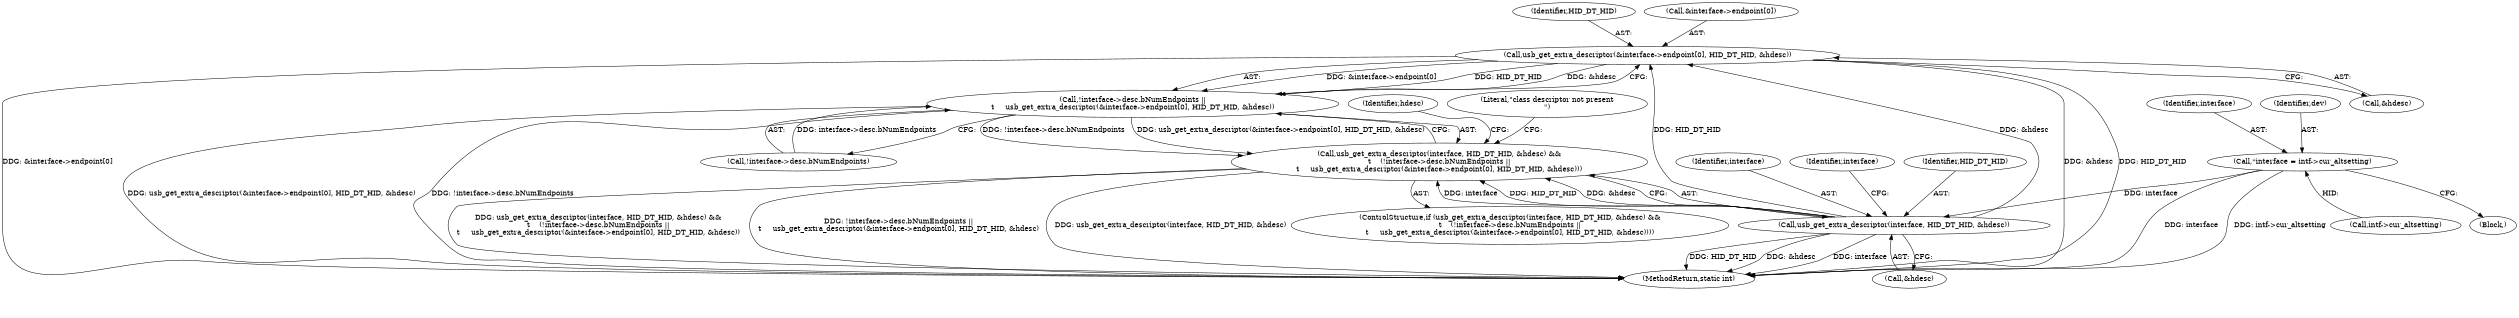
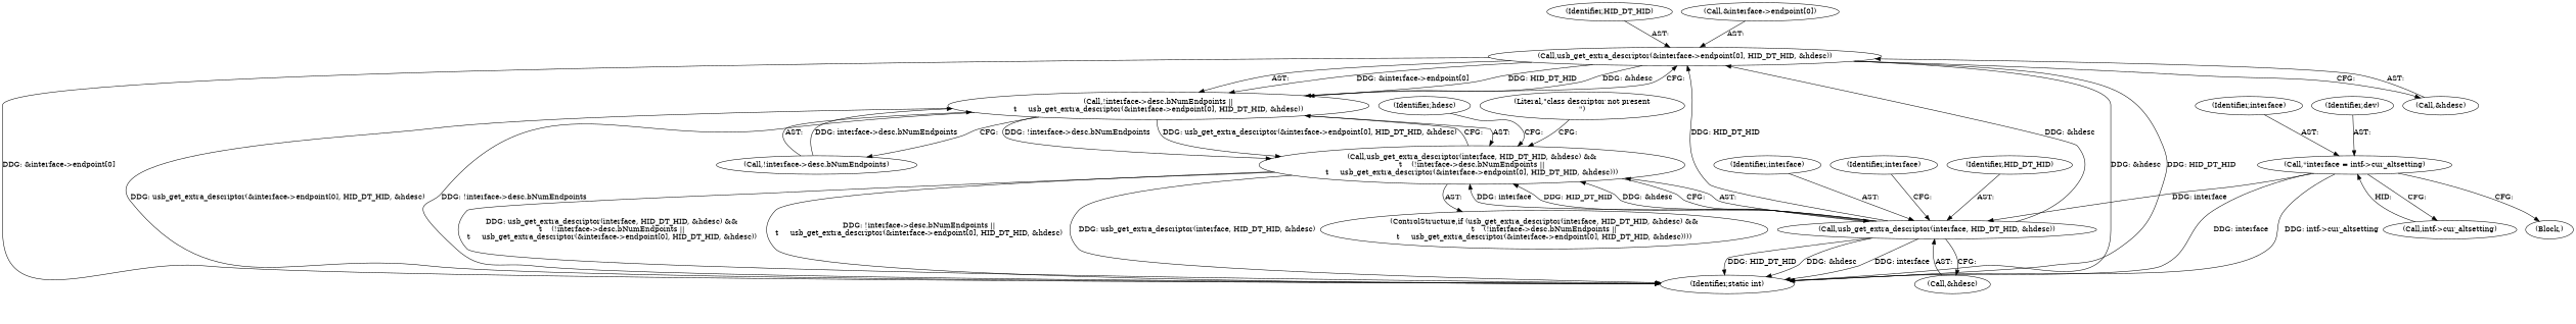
  digraph {
    n1 [label="(Call,usb_get_extra_descriptor(&interface->endpoint[0], HID_DT_HID, &hdesc))"]
    n2 [label="(Call,!interface->desc.bNumEndpoints ||\n\t     usb_get_extra_descriptor(&interface->endpoint[0], HID_DT_HID, &hdesc))"]
-   n3 [label="(MethodReturn,static int)"]
+   n3 [label="(Identifier,static int)"]
    n4 [label="(Call,&hdesc)"]
    n5 [label="(Call,usb_get_extra_descriptor(interface, HID_DT_HID, &hdesc) &&\n\t    (!interface->desc.bNumEndpoints ||\n\t     usb_get_extra_descriptor(&interface->endpoint[0], HID_DT_HID, &hdesc)))"]
    n6 [label="(Call,!interface->desc.bNumEndpoints)"]
    n7 [label="(Call,usb_get_extra_descriptor(interface, HID_DT_HID, &hdesc))"]
    n8 [label="(Call,&hdesc)"]
    n9 [label="(ControlStructure,if (usb_get_extra_descriptor(interface, HID_DT_HID, &hdesc) &&\n\t    (!interface->desc.bNumEndpoints ||\n\t     usb_get_extra_descriptor(&interface->endpoint[0], HID_DT_HID, &hdesc))))"]
    n10 [label="(Call,*interface = intf->cur_altsetting)"]
    n11 [label="(Call,intf->cur_altsetting)"]
    n12 [label="(Block,)"]
    n13 [label="(Identifier,hdesc)"]
    n14 [label="(Identifier,interface)"]
    n15 [label="(Identifier,HID_DT_HID)"]
    n16 [label="(Call,&interface->endpoint[0])"]
    n17 [label="(Literal,\"class descriptor not present\n\")"]
    n18 [label="(Identifier,interface)"]
    n19 [label="(Identifier,interface)"]
    n20 [label="(Identifier,dev)"]
    n21 [label="(Identifier,HID_DT_HID)"]
    n1 -> n2 [label="AST: "]
    n1 -> n2 [label="DDG: &interface->endpoint[0]"]
    n1 -> n2 [label="DDG: HID_DT_HID"]
    n1 -> n2 [label="DDG: &hdesc"]
    n1 -> n3 [label="DDG: &hdesc"]
    n1 -> n3 [label="DDG: HID_DT_HID"]
    n1 -> n3 [label="DDG: &interface->endpoint[0]"]
    n1 -> n4 [label="CFG: "]
    n2 -> n1 [label="CFG: "]
    n2 -> n3 [label="DDG: usb_get_extra_descriptor(&interface->endpoint[0], HID_DT_HID, &hdesc)"]
    n2 -> n3 [label="DDG: !interface->desc.bNumEndpoints"]
    n2 -> n5 [label="AST: "]
    n2 -> n5 [label="DDG: !interface->desc.bNumEndpoints"]
    n2 -> n5 [label="DDG: usb_get_extra_descriptor(&interface->endpoint[0], HID_DT_HID, &hdesc)"]
    n2 -> n6 [label="CFG: "]
    n4 -> n1 [label="AST: "]
    n5 -> n2 [label="CFG: "]
    n5 -> n3 [label="DDG: usb_get_extra_descriptor(interface, HID_DT_HID, &hdesc) &&\n\t    (!interface->desc.bNumEndpoints ||\n\t     usb_get_extra_descriptor(&interface->endpoint[0], HID_DT_HID, &hdesc))"]
    n5 -> n3 [label="DDG: !interface->desc.bNumEndpoints ||\n\t     usb_get_extra_descriptor(&interface->endpoint[0], HID_DT_HID, &hdesc)"]
    n5 -> n3 [label="DDG: usb_get_extra_descriptor(interface, HID_DT_HID, &hdesc)"]
    n5 -> n7 [label="CFG: "]
    n5 -> n9 [label="AST: "]
    n6 -> n2 [label="AST: "]
    n6 -> n2 [label="DDG: interface->desc.bNumEndpoints"]
    n7 -> n1 [label="DDG: HID_DT_HID"]
    n7 -> n1 [label="DDG: &hdesc"]
    n7 -> n3 [label="DDG: interface"]
    n7 -> n3 [label="DDG: HID_DT_HID"]
    n7 -> n3 [label="DDG: &hdesc"]
    n7 -> n5 [label="AST: "]
    n7 -> n5 [label="DDG: interface"]
    n7 -> n5 [label="DDG: HID_DT_HID"]
    n7 -> n5 [label="DDG: &hdesc"]
    n7 -> n8 [label="CFG: "]
    n8 -> n7 [label="AST: "]
    n10 -> n3 [label="DDG: interface"]
    n10 -> n3 [label="DDG: intf->cur_altsetting"]
    n10 -> n7 [label="DDG: interface"]
+   n10 -> n11 [label="CFG: "]
    n10 -> n12 [label="CFG: "]
    n11 -> n10 [label="HID: "]
    n13 -> n5 [label="CFG: "]
    n14 -> n7 [label="AST: "]
    n15 -> n1 [label="AST: "]
    n16 -> n1 [label="AST: "]
    n17 -> n5 [label="CFG: "]
    n18 -> n10 [label="AST: "]
    n19 -> n7 [label="CFG: "]
    n20 -> n10 [label="AST: "]
    n21 -> n7 [label="AST: "]
  }
